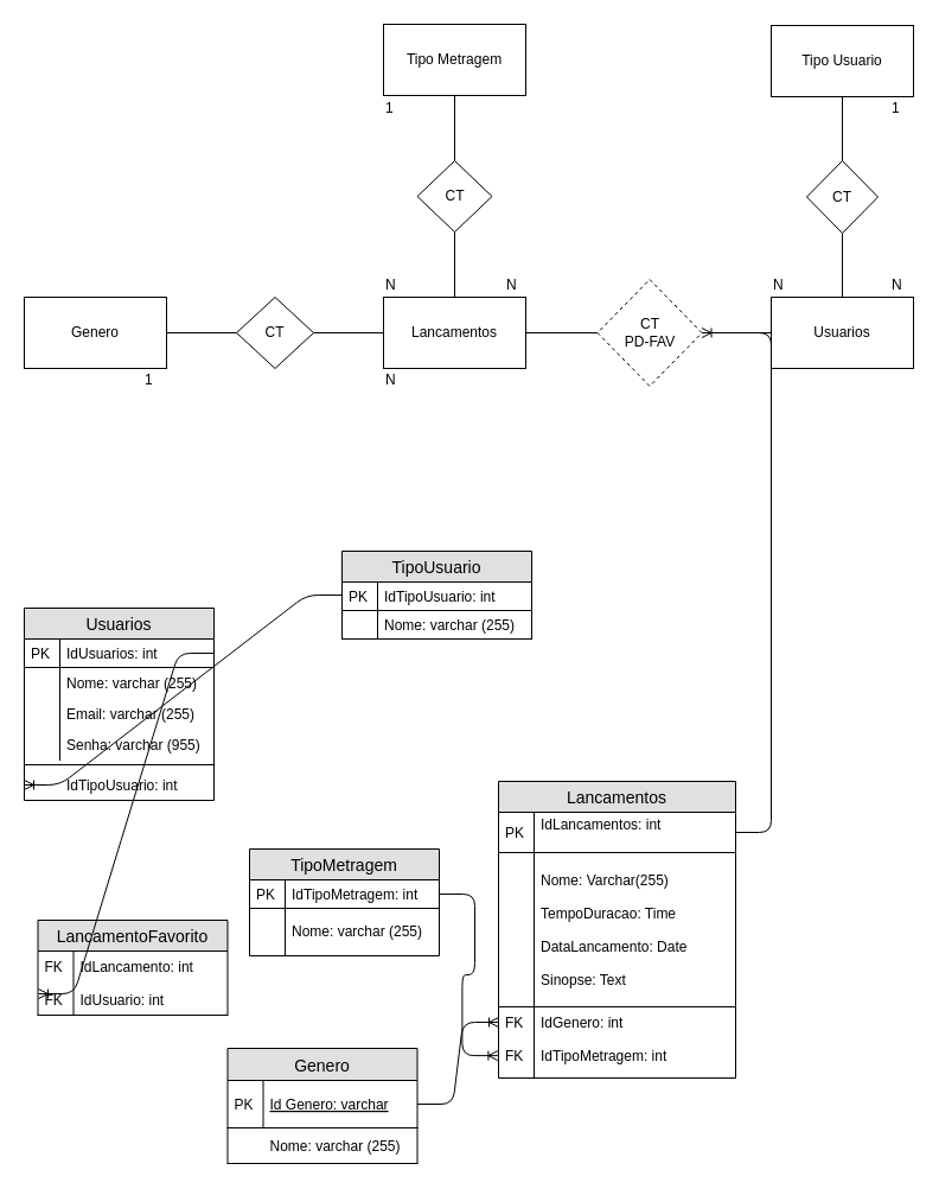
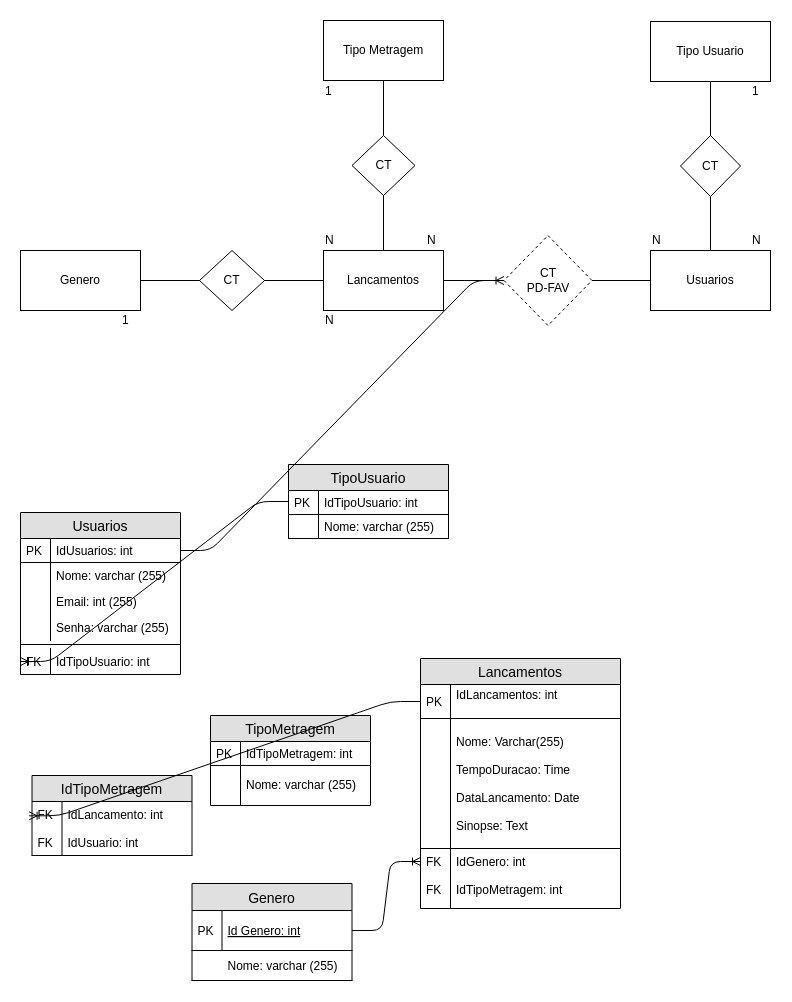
  <mxCell id="0" />
  <mxCell id="1" parent="0" />
  <mxCell id="2" value="Usuarios" style="swimlane;fontStyle=0;childLayout=stackLayout;horizontal=1;startSize=26;fillColor=#e0e0e0;horizontalStack=0;resizeParent=1;resizeParentMax=0;resizeLast=0;collapsible=1;marginBottom=0;swimlaneFillColor=#ffffff;align=center;fontSize=14;" parent="1" vertex="1"><mxGeometry x="20" y="512" width="160" height="162" as="geometry" /></mxCell>
  <mxCell id="3" value="IdUsuarios: int" style="shape=partialRectangle;top=0;left=0;right=0;bottom=1;align=left;verticalAlign=middle;fillColor=none;spacingLeft=34;spacingRight=4;overflow=hidden;rotatable=0;points=[[0,0.5],[1,0.5]];portConstraint=eastwest;dropTarget=0;fontStyle=0;fontSize=12;" parent="2" vertex="1"><mxGeometry y="26" width="160" height="24" as="geometry" /></mxCell>
  <mxCell id="4" value="PK" style="shape=partialRectangle;top=0;left=0;bottom=0;fillColor=none;align=left;verticalAlign=middle;spacingLeft=4;spacingRight=4;overflow=hidden;rotatable=0;points=[];portConstraint=eastwest;part=1;fontSize=12;" parent="3" vertex="1" connectable="0"><mxGeometry width="30" height="24.0" as="geometry" /></mxCell>
  <mxCell id="5" value="Nome: varchar (255)" style="shape=partialRectangle;top=0;left=0;right=0;bottom=0;align=left;verticalAlign=top;fillColor=none;spacingLeft=34;spacingRight=4;overflow=hidden;rotatable=0;points=[[0,0.5],[1,0.5]];portConstraint=eastwest;dropTarget=0;fontSize=12;" parent="2" vertex="1"><mxGeometry y="50" width="160" height="26" as="geometry" /></mxCell>
  <mxCell id="6" value="" style="shape=partialRectangle;top=0;left=0;bottom=0;fillColor=none;align=left;verticalAlign=top;spacingLeft=4;spacingRight=4;overflow=hidden;rotatable=0;points=[];portConstraint=eastwest;part=1;fontSize=12;" parent="5" vertex="1" connectable="0"><mxGeometry width="30" height="26" as="geometry" /></mxCell>
- <mxCell id="7" value="Email: varchar (255)" style="shape=partialRectangle;top=0;left=0;right=0;bottom=0;align=left;verticalAlign=top;fillColor=none;spacingLeft=34;spacingRight=4;overflow=hidden;rotatable=0;points=[[0,0.5],[1,0.5]];portConstraint=eastwest;dropTarget=0;fontSize=12;" parent="2" vertex="1"><mxGeometry y="76" width="160" height="26" as="geometry" /></mxCell>
+ <mxCell id="7" value="Email: int (255)" style="shape=partialRectangle;top=0;left=0;right=0;bottom=0;align=left;verticalAlign=top;fillColor=none;spacingLeft=34;spacingRight=4;overflow=hidden;rotatable=0;points=[[0,0.5],[1,0.5]];portConstraint=eastwest;dropTarget=0;fontSize=12;" parent="2" vertex="1"><mxGeometry y="76" width="160" height="26" as="geometry" /></mxCell>
  <mxCell id="8" value="" style="shape=partialRectangle;top=0;left=0;bottom=0;fillColor=none;align=left;verticalAlign=top;spacingLeft=4;spacingRight=4;overflow=hidden;rotatable=0;points=[];portConstraint=eastwest;part=1;fontSize=12;" parent="7" vertex="1" connectable="0"><mxGeometry width="30" height="26" as="geometry" /></mxCell>
- <mxCell id="9" value="Senha: varchar (955)" style="shape=partialRectangle;top=0;left=0;right=0;bottom=0;align=left;verticalAlign=top;fillColor=none;spacingLeft=34;spacingRight=4;overflow=hidden;rotatable=0;points=[[0,0.5],[1,0.5]];portConstraint=eastwest;dropTarget=0;fontSize=12;" parent="2" vertex="1"><mxGeometry y="102" width="160" height="26" as="geometry" /></mxCell>
+ <mxCell id="9" value="Senha: varchar (255)" style="shape=partialRectangle;top=0;left=0;right=0;bottom=0;align=left;verticalAlign=top;fillColor=none;spacingLeft=34;spacingRight=4;overflow=hidden;rotatable=0;points=[[0,0.5],[1,0.5]];portConstraint=eastwest;dropTarget=0;fontSize=12;" parent="2" vertex="1"><mxGeometry y="102" width="160" height="26" as="geometry" /></mxCell>
  <mxCell id="10" value="" style="shape=partialRectangle;top=0;left=0;bottom=0;fillColor=none;align=left;verticalAlign=top;spacingLeft=4;spacingRight=4;overflow=hidden;rotatable=0;points=[];portConstraint=eastwest;part=1;fontSize=12;" parent="9" vertex="1" connectable="0"><mxGeometry width="30" height="26" as="geometry" /></mxCell>
  <mxCell id="11" value="" style="line;strokeWidth=1;fillColor=none;align=left;verticalAlign=middle;spacingTop=-1;spacingLeft=3;spacingRight=3;rotatable=0;labelPosition=right;points=[];portConstraint=eastwest;fontSize=12;" vertex="1" parent="2"><mxGeometry y="128" width="160" height="8" as="geometry" /></mxCell>
  <mxCell id="12" value="IdTipoUsuario: int" style="shape=partialRectangle;top=0;left=0;right=0;bottom=0;align=left;verticalAlign=top;fillColor=none;spacingLeft=34;spacingRight=4;overflow=hidden;rotatable=0;points=[[0,0.5],[1,0.5]];portConstraint=eastwest;dropTarget=0;fontSize=12;" vertex="1" parent="2"><mxGeometry y="136" width="160" height="26" as="geometry" /></mxCell>
+ <mxCell id="13" value="FK" style="shape=partialRectangle;top=0;left=0;bottom=0;fillColor=none;align=left;verticalAlign=top;spacingLeft=4;spacingRight=4;overflow=hidden;rotatable=0;points=[];portConstraint=eastwest;part=1;fontSize=12;" vertex="1" connectable="0" parent="12"><mxGeometry width="30" height="26" as="geometry" /></mxCell>
  <mxCell id="14" value="Genero" style="swimlane;fontStyle=0;childLayout=stackLayout;horizontal=1;startSize=27;fillColor=#e0e0e0;horizontalStack=0;resizeParent=1;resizeParentMax=0;resizeLast=0;collapsible=1;marginBottom=0;swimlaneFillColor=#ffffff;align=center;fontSize=14;" parent="1" vertex="1"><mxGeometry x="191.5" y="883" width="160" height="97" as="geometry" /></mxCell>
- <mxCell id="15" value="Id Genero: varchar" style="shape=partialRectangle;top=0;left=0;right=0;bottom=1;align=left;verticalAlign=middle;fillColor=none;spacingLeft=34;spacingRight=4;overflow=hidden;rotatable=0;points=[[0,0.5],[1,0.5]];portConstraint=eastwest;dropTarget=0;fontStyle=4;fontSize=12;" parent="14" vertex="1"><mxGeometry y="27" width="160" height="40" as="geometry" /></mxCell>
+ <mxCell id="15" value="Id Genero: int" style="shape=partialRectangle;top=0;left=0;right=0;bottom=1;align=left;verticalAlign=middle;fillColor=none;spacingLeft=34;spacingRight=4;overflow=hidden;rotatable=0;points=[[0,0.5],[1,0.5]];portConstraint=eastwest;dropTarget=0;fontStyle=4;fontSize=12;" parent="14" vertex="1"><mxGeometry y="27" width="160" height="40" as="geometry" /></mxCell>
  <mxCell id="16" value="PK" style="shape=partialRectangle;top=0;left=0;bottom=0;fillColor=none;align=left;verticalAlign=middle;spacingLeft=4;spacingRight=4;overflow=hidden;rotatable=0;points=[];portConstraint=eastwest;part=1;fontSize=12;" parent="15" vertex="1" connectable="0"><mxGeometry width="30" height="40" as="geometry" /></mxCell>
  <mxCell id="17" value="" style="shape=partialRectangle;top=0;left=0;right=0;bottom=0;align=left;verticalAlign=top;fillColor=none;spacingLeft=34;spacingRight=4;overflow=hidden;rotatable=0;points=[[0,0.5],[1,0.5]];portConstraint=eastwest;dropTarget=0;fontSize=12;" parent="14" vertex="1"><mxGeometry y="67" width="160" as="geometry" /></mxCell>
  <mxCell id="18" value="" style="shape=partialRectangle;top=0;left=0;bottom=0;fillColor=none;align=left;verticalAlign=top;spacingLeft=4;spacingRight=4;overflow=hidden;rotatable=0;points=[];portConstraint=eastwest;part=1;fontSize=12;" parent="17" vertex="1" connectable="0"><mxGeometry width="30" as="geometry" /></mxCell>
  <mxCell id="19" value="Nome: varchar (255)" style="shape=partialRectangle;top=0;left=0;right=0;bottom=1;align=left;verticalAlign=middle;fillColor=none;spacingLeft=34;spacingRight=4;overflow=hidden;rotatable=0;points=[[0,0.5],[1,0.5]];portConstraint=eastwest;dropTarget=0;fontStyle=0;fontSize=12;" vertex="1" parent="14"><mxGeometry y="67" width="160" height="30" as="geometry" /></mxCell>
  <mxCell id="20" value="TipoUsuario" style="swimlane;fontStyle=0;childLayout=stackLayout;horizontal=1;startSize=26;fillColor=#e0e0e0;horizontalStack=0;resizeParent=1;resizeParentMax=0;resizeLast=0;collapsible=1;marginBottom=0;swimlaneFillColor=#ffffff;align=center;fontSize=14;" parent="1" vertex="1"><mxGeometry x="288" y="464" width="160" height="74" as="geometry" /></mxCell>
  <mxCell id="21" value="IdTipoUsuario: int" style="shape=partialRectangle;top=0;left=0;right=0;bottom=1;align=left;verticalAlign=middle;fillColor=none;spacingLeft=34;spacingRight=4;overflow=hidden;rotatable=0;points=[[0,0.5],[1,0.5]];portConstraint=eastwest;dropTarget=0;fontStyle=0;fontSize=12;" parent="20" vertex="1"><mxGeometry y="26" width="160" height="24" as="geometry" /></mxCell>
  <mxCell id="22" value="PK" style="shape=partialRectangle;top=0;left=0;bottom=0;fillColor=none;align=left;verticalAlign=middle;spacingLeft=4;spacingRight=4;overflow=hidden;rotatable=0;points=[];portConstraint=eastwest;part=1;fontSize=12;" parent="21" vertex="1" connectable="0"><mxGeometry width="30" height="24" as="geometry" /></mxCell>
  <mxCell id="23" value="Nome: varchar (255)" style="shape=partialRectangle;top=0;left=0;right=0;bottom=1;align=left;verticalAlign=middle;fillColor=none;spacingLeft=34;spacingRight=4;overflow=hidden;rotatable=0;points=[[0,0.5],[1,0.5]];portConstraint=eastwest;dropTarget=0;fontStyle=0;fontSize=12;" vertex="1" parent="20"><mxGeometry y="50" width="160" height="24" as="geometry" /></mxCell>
  <mxCell id="24" value="" style="shape=partialRectangle;top=0;left=0;bottom=0;fillColor=none;align=left;verticalAlign=middle;spacingLeft=4;spacingRight=4;overflow=hidden;rotatable=0;points=[];portConstraint=eastwest;part=1;fontSize=12;" vertex="1" connectable="0" parent="23"><mxGeometry width="30" height="24" as="geometry" /></mxCell>
  <mxCell id="25" value="TipoMetragem" style="swimlane;fontStyle=0;childLayout=stackLayout;horizontal=1;startSize=26;fillColor=#e0e0e0;horizontalStack=0;resizeParent=1;resizeParentMax=0;resizeLast=0;collapsible=1;marginBottom=0;swimlaneFillColor=#ffffff;align=center;fontSize=14;" parent="1" vertex="1"><mxGeometry x="210" y="715" width="160" height="90" as="geometry" /></mxCell>
  <mxCell id="26" value="IdTipoMetragem: int " style="shape=partialRectangle;top=0;left=0;right=0;bottom=1;align=left;verticalAlign=middle;fillColor=none;spacingLeft=34;spacingRight=4;overflow=hidden;rotatable=0;points=[[0,0.5],[1,0.5]];portConstraint=eastwest;dropTarget=0;fontStyle=0;fontSize=12;" parent="25" vertex="1"><mxGeometry y="26" width="160" height="24" as="geometry" /></mxCell>
  <mxCell id="27" value="PK" style="shape=partialRectangle;top=0;left=0;bottom=0;fillColor=none;align=left;verticalAlign=middle;spacingLeft=4;spacingRight=4;overflow=hidden;rotatable=0;points=[];portConstraint=eastwest;part=1;fontSize=12;" parent="26" vertex="1" connectable="0"><mxGeometry width="30" height="24.0" as="geometry" /></mxCell>
  <mxCell id="28" value="" style="shape=partialRectangle;top=0;left=0;right=0;bottom=0;align=left;verticalAlign=top;fillColor=none;spacingLeft=34;spacingRight=4;overflow=hidden;rotatable=0;points=[[0,0.5],[1,0.5]];portConstraint=eastwest;dropTarget=0;fontSize=12;" parent="25" vertex="1"><mxGeometry y="50" width="160" height="6" as="geometry" /></mxCell>
  <mxCell id="29" value="" style="shape=partialRectangle;top=0;left=0;bottom=0;fillColor=none;align=left;verticalAlign=top;spacingLeft=4;spacingRight=4;overflow=hidden;rotatable=0;points=[];portConstraint=eastwest;part=1;fontSize=12;" parent="28" vertex="1" connectable="0"><mxGeometry width="30" height="6" as="geometry" /></mxCell>
  <mxCell id="30" value="Nome: varchar (255)" style="shape=partialRectangle;top=0;left=0;right=0;bottom=0;align=left;verticalAlign=top;fillColor=none;spacingLeft=34;spacingRight=4;overflow=hidden;rotatable=0;points=[[0,0.5],[1,0.5]];portConstraint=eastwest;dropTarget=0;fontSize=12;" parent="25" vertex="1"><mxGeometry y="56" width="160" height="34" as="geometry" /></mxCell>
  <mxCell id="31" value="" style="shape=partialRectangle;top=0;left=0;bottom=0;fillColor=none;align=left;verticalAlign=top;spacingLeft=4;spacingRight=4;overflow=hidden;rotatable=0;points=[];portConstraint=eastwest;part=1;fontSize=12;" parent="30" vertex="1" connectable="0"><mxGeometry width="30" height="34" as="geometry" /></mxCell>
  <mxCell id="32" value="" style="shape=partialRectangle;top=0;left=0;right=0;bottom=0;align=left;verticalAlign=top;fillColor=none;spacingLeft=34;spacingRight=4;overflow=hidden;rotatable=0;points=[[0,0.5],[1,0.5]];portConstraint=eastwest;dropTarget=0;fontSize=12;" parent="25" vertex="1"><mxGeometry y="90" width="160" as="geometry" /></mxCell>
  <mxCell id="33" value="" style="shape=partialRectangle;top=0;left=0;bottom=0;fillColor=none;align=left;verticalAlign=top;spacingLeft=4;spacingRight=4;overflow=hidden;rotatable=0;points=[];portConstraint=eastwest;part=1;fontSize=12;" parent="32" vertex="1" connectable="0"><mxGeometry width="30" as="geometry" /></mxCell>
  <mxCell id="34" value="Lancamentos" style="swimlane;fontStyle=0;childLayout=stackLayout;horizontal=1;startSize=26;fillColor=#e0e0e0;horizontalStack=0;resizeParent=1;resizeParentMax=0;resizeLast=0;collapsible=1;marginBottom=0;swimlaneFillColor=#ffffff;align=center;fontSize=14;" parent="1" vertex="1"><mxGeometry x="420" y="658" width="200" height="250" as="geometry" /></mxCell>
  <mxCell id="35" value="IdLancamentos: int&#10;" style="shape=partialRectangle;top=0;left=0;right=0;bottom=1;align=left;verticalAlign=middle;fillColor=none;spacingLeft=34;spacingRight=4;overflow=hidden;rotatable=0;points=[[0,0.5],[1,0.5]];portConstraint=eastwest;dropTarget=0;fontStyle=0;fontSize=12;" parent="34" vertex="1"><mxGeometry y="26" width="200" height="34" as="geometry" /></mxCell>
  <mxCell id="36" value="PK" style="shape=partialRectangle;top=0;left=0;bottom=0;fillColor=none;align=left;verticalAlign=middle;spacingLeft=4;spacingRight=4;overflow=hidden;rotatable=0;points=[];portConstraint=eastwest;part=1;fontSize=12;" parent="35" vertex="1" connectable="0"><mxGeometry width="30" height="34" as="geometry" /></mxCell>
  <mxCell id="37" value="&#10;Nome: Varchar(255)&#10;&#10;TempoDuracao: Time&#10;&#10;DataLancamento: Date&#10;&#10;Sinopse: Text&#10;" style="shape=partialRectangle;top=0;left=0;right=0;bottom=1;align=left;verticalAlign=middle;fillColor=none;spacingLeft=34;spacingRight=4;overflow=hidden;rotatable=0;points=[[0,0.5],[1,0.5]];portConstraint=eastwest;dropTarget=0;fontStyle=0;fontSize=12;" vertex="1" parent="34"><mxGeometry y="60" width="200" height="130" as="geometry" /></mxCell>
  <mxCell id="38" value="" style="shape=partialRectangle;top=0;left=0;bottom=0;fillColor=none;align=left;verticalAlign=middle;spacingLeft=4;spacingRight=4;overflow=hidden;rotatable=0;points=[];portConstraint=eastwest;part=1;fontSize=12;" vertex="1" connectable="0" parent="37"><mxGeometry width="30" height="130" as="geometry" /></mxCell>
  <mxCell id="39" value="IdGenero: int&#10;&#10;IdTipoMetragem: int&#10;" style="shape=partialRectangle;top=0;left=0;right=0;bottom=0;align=left;verticalAlign=top;fillColor=none;spacingLeft=34;spacingRight=4;overflow=hidden;rotatable=0;points=[[0,0.5],[1,0.5]];portConstraint=eastwest;dropTarget=0;fontSize=12;" parent="34" vertex="1"><mxGeometry y="190" width="200" height="60" as="geometry" /></mxCell>
  <mxCell id="40" value="FK&#10;&#10;FK" style="shape=partialRectangle;top=0;left=0;bottom=0;fillColor=none;align=left;verticalAlign=top;spacingLeft=4;spacingRight=4;overflow=hidden;rotatable=0;points=[];portConstraint=eastwest;part=1;fontSize=12;" parent="39" vertex="1" connectable="0"><mxGeometry width="30" height="60" as="geometry" /></mxCell>
  <mxCell id="41" value="Lancamentos" style="rounded=0;whiteSpace=wrap;html=1;" parent="1" vertex="1"><mxGeometry x="323" y="250" width="120" height="60" as="geometry" /></mxCell>
  <mxCell id="42" value="Tipo Metragem" style="rounded=0;whiteSpace=wrap;html=1;" parent="1" vertex="1"><mxGeometry x="323" y="20" width="120" height="60" as="geometry" /></mxCell>
  <mxCell id="43" value="Usuarios" style="rounded=0;whiteSpace=wrap;html=1;" parent="1" vertex="1"><mxGeometry x="650" y="250" width="120" height="60" as="geometry" /></mxCell>
  <mxCell id="44" value="Genero" style="rounded=0;whiteSpace=wrap;html=1;" parent="1" vertex="1"><mxGeometry x="20" y="250" width="120" height="60" as="geometry" /></mxCell>
  <mxCell id="45" value="Tipo Usuario" style="rounded=0;whiteSpace=wrap;html=1;" parent="1" vertex="1"><mxGeometry x="650" y="21" width="120" height="60" as="geometry" /></mxCell>
  <mxCell id="46" value="" style="endArrow=none;html=1;exitX=0.5;exitY=0;exitDx=0;exitDy=0;entryX=0.5;entryY=1;entryDx=0;entryDy=0;" parent="1" source="60" target="42" edge="1"><mxGeometry width="50" height="50" relative="1" as="geometry"><mxPoint x="185" y="80" as="sourcePoint" /><mxPoint x="235" y="30" as="targetPoint" /></mxGeometry></mxCell>
  <mxCell id="47" value="N" style="text;html=1;resizable=0;points=[];autosize=1;align=left;verticalAlign=top;spacingTop=-4;" parent="1" vertex="1"><mxGeometry x="323" y="230" width="20" height="20" as="geometry" /></mxCell>
  <mxCell id="48" value="1" style="text;html=1;resizable=0;points=[];autosize=1;align=left;verticalAlign=top;spacingTop=-4;" parent="1" vertex="1"><mxGeometry x="323" y="81" width="20" height="20" as="geometry" /></mxCell>
  <mxCell id="49" value="" style="endArrow=none;html=1;entryX=0;entryY=0.5;entryDx=0;entryDy=0;exitX=1;exitY=0.5;exitDx=0;exitDy=0;" parent="1" source="44" target="41" edge="1"><mxGeometry width="50" height="50" relative="1" as="geometry"><mxPoint x="70" y="260" as="sourcePoint" /><mxPoint x="110" y="140" as="targetPoint" /></mxGeometry></mxCell>
  <mxCell id="50" value="N" style="text;html=1;resizable=0;points=[];autosize=1;align=left;verticalAlign=top;spacingTop=-4;" parent="1" vertex="1"><mxGeometry x="323" y="310" width="20" height="20" as="geometry" /></mxCell>
  <mxCell id="51" value="1" style="text;html=1;resizable=0;points=[];autosize=1;align=left;verticalAlign=top;spacingTop=-4;" parent="1" vertex="1"><mxGeometry x="120" y="310" width="20" height="20" as="geometry" /></mxCell>
  <mxCell id="52" value="1" style="text;html=1;resizable=0;points=[];autosize=1;align=left;verticalAlign=top;spacingTop=-4;" parent="1" vertex="1"><mxGeometry x="750" y="81" width="20" height="20" as="geometry" /></mxCell>
  <mxCell id="53" value="CT" style="rhombus;whiteSpace=wrap;html=1;" parent="1" vertex="1"><mxGeometry x="680" y="135" width="60" height="61" as="geometry" /></mxCell>
  <mxCell id="54" value="CT" style="rhombus;whiteSpace=wrap;html=1;" parent="1" vertex="1"><mxGeometry x="199" y="250" width="65" height="60" as="geometry" /></mxCell>
  <mxCell id="55" value="" style="endArrow=none;html=1;exitX=1;exitY=0.5;exitDx=0;exitDy=0;entryX=0;entryY=0.5;entryDx=0;entryDy=0;" parent="1" source="56" target="43" edge="1"><mxGeometry width="50" height="50" relative="1" as="geometry"><mxPoint x="520" y="235" as="sourcePoint" /><mxPoint x="570" y="185" as="targetPoint" /></mxGeometry></mxCell>
  <mxCell id="56" value="CT&lt;br&gt;PD-FAV" style="rhombus;whiteSpace=wrap;html=1;dashed=1;" parent="1" vertex="1"><mxGeometry x="503.5" y="235" width="88" height="90" as="geometry" /></mxCell>
  <mxCell id="57" value="" style="endArrow=none;html=1;exitX=1;exitY=0.5;exitDx=0;exitDy=0;entryX=0;entryY=0.5;entryDx=0;entryDy=0;" parent="1" source="41" target="56" edge="1"><mxGeometry width="50" height="50" relative="1" as="geometry"><mxPoint x="443" y="280" as="sourcePoint" /><mxPoint x="650" y="280" as="targetPoint" /></mxGeometry></mxCell>
  <mxCell id="58" value="N" style="text;html=1;resizable=0;points=[];autosize=1;align=left;verticalAlign=top;spacingTop=-4;" parent="1" vertex="1"><mxGeometry x="425" y="230" width="20" height="20" as="geometry" /></mxCell>
  <mxCell id="59" value="N" style="text;html=1;resizable=0;points=[];autosize=1;align=left;verticalAlign=top;spacingTop=-4;" parent="1" vertex="1"><mxGeometry x="650" y="230" width="20" height="20" as="geometry" /></mxCell>
  <mxCell id="60" value="CT" style="rhombus;whiteSpace=wrap;html=1;" parent="1" vertex="1"><mxGeometry x="351.5" y="135" width="63" height="60" as="geometry" /></mxCell>
  <mxCell id="61" value="" style="endArrow=none;html=1;exitX=0.5;exitY=0;exitDx=0;exitDy=0;entryX=0.5;entryY=1;entryDx=0;entryDy=0;" parent="1" source="41" target="60" edge="1"><mxGeometry width="50" height="50" relative="1" as="geometry"><mxPoint x="383" y="250" as="sourcePoint" /><mxPoint x="383" y="80" as="targetPoint" /></mxGeometry></mxCell>
  <mxCell id="62" value="" style="endArrow=none;html=1;exitX=0.5;exitY=1;exitDx=0;exitDy=0;entryX=0.5;entryY=0;entryDx=0;entryDy=0;" parent="1" source="45" target="53" edge="1"><mxGeometry width="50" height="50" relative="1" as="geometry"><mxPoint x="672.5" y="120.5" as="sourcePoint" /><mxPoint x="747.5" y="120.5" as="targetPoint" /></mxGeometry></mxCell>
  <mxCell id="63" value="" style="endArrow=none;html=1;exitX=0.5;exitY=1;exitDx=0;exitDy=0;entryX=0.5;entryY=0;entryDx=0;entryDy=0;" parent="1" source="53" target="43" edge="1"><mxGeometry width="50" height="50" relative="1" as="geometry"><mxPoint x="463" y="300" as="sourcePoint" /><mxPoint x="538" y="300" as="targetPoint" /><Array as="points" /></mxGeometry></mxCell>
  <mxCell id="64" value="N" style="text;html=1;resizable=0;points=[];autosize=1;align=left;verticalAlign=top;spacingTop=-4;" parent="1" vertex="1"><mxGeometry x="750" y="230" width="20" height="20" as="geometry" /></mxCell>
- <mxCell id="65" value="LancamentoFavorito" style="swimlane;fontStyle=0;childLayout=stackLayout;horizontal=1;startSize=26;fillColor=#e0e0e0;horizontalStack=0;resizeParent=1;resizeParentMax=0;resizeLast=0;collapsible=1;marginBottom=0;swimlaneFillColor=#ffffff;align=center;fontSize=14;" vertex="1" parent="1"><mxGeometry x="31.5" y="775" width="160" height="80" as="geometry" /></mxCell>
+ <mxCell id="65" value="IdTipoMetragem" style="swimlane;fontStyle=0;childLayout=stackLayout;horizontal=1;startSize=26;fillColor=#e0e0e0;horizontalStack=0;resizeParent=1;resizeParentMax=0;resizeLast=0;collapsible=1;marginBottom=0;swimlaneFillColor=#ffffff;align=center;fontSize=14;" vertex="1" parent="1"><mxGeometry x="31.5" y="775" width="160" height="80" as="geometry" /></mxCell>
  <mxCell id="66" value="IdLancamento: int&#10;&#10;IdUsuario: int" style="shape=partialRectangle;top=0;left=0;right=0;bottom=1;align=left;verticalAlign=middle;fillColor=none;spacingLeft=34;spacingRight=4;overflow=hidden;rotatable=0;points=[[0,0.5],[1,0.5]];portConstraint=eastwest;dropTarget=0;fontStyle=0;fontSize=12;" vertex="1" parent="65"><mxGeometry y="26" width="160" height="54" as="geometry" /></mxCell>
  <mxCell id="67" value="FK&#10;&#10;FK" style="shape=partialRectangle;top=0;left=0;bottom=0;fillColor=none;align=left;verticalAlign=middle;spacingLeft=4;spacingRight=4;overflow=hidden;rotatable=0;points=[];portConstraint=eastwest;part=1;fontSize=12;" vertex="1" connectable="0" parent="66"><mxGeometry width="30" height="54.0" as="geometry" /></mxCell>
- <mxCell id="68" value="" style="edgeStyle=entityRelationEdgeStyle;fontSize=12;html=1;endArrow=ERoneToMany;entryX=0.003;entryY=0.667;entryDx=0;entryDy=0;entryPerimeter=0;exitX=1;exitY=0.5;exitDx=0;exitDy=0;" edge="1" parent="1" source="3" target="66"><mxGeometry width="100" height="100" relative="1" as="geometry"><mxPoint x="130" y="1020" as="sourcePoint" /><mxPoint x="90" y="1000" as="targetPoint" /></mxGeometry></mxCell>
- <mxCell id="69" value="" style="edgeStyle=entityRelationEdgeStyle;fontSize=12;html=1;endArrow=ERoneToMany;" edge="1" parent="1" source="35" target="56"><mxGeometry width="100" height="100" relative="1" as="geometry"><mxPoint x="-20" y="1100" as="sourcePoint" /><mxPoint x="80" y="1000" as="targetPoint" /></mxGeometry></mxCell>
+ <mxCell id="68" value="" style="edgeStyle=entityRelationEdgeStyle;fontSize=12;html=1;endArrow=ERoneToMany;exitX=1;exitY=0.5;exitDx=0;exitDy=0;" edge="1" parent="1" source="3" target="56"><mxGeometry width="100" height="100" relative="1" as="geometry"><mxPoint x="130" y="1020" as="sourcePoint" /><mxPoint x="90" y="1000" as="targetPoint" /></mxGeometry></mxCell>
+ <mxCell id="69" value="" style="edgeStyle=entityRelationEdgeStyle;fontSize=12;html=1;endArrow=ERoneToMany;entryX=-0.018;entryY=0.265;entryDx=0;entryDy=0;entryPerimeter=0;" edge="1" parent="1" source="35" target="66"><mxGeometry width="100" height="100" relative="1" as="geometry"><mxPoint x="-20" y="1100" as="sourcePoint" /><mxPoint x="80" y="1000" as="targetPoint" /></mxGeometry></mxCell>
  <mxCell id="70" value="" style="edgeStyle=entityRelationEdgeStyle;fontSize=12;html=1;endArrow=ERoneToMany;entryX=0;entryY=0.5;entryDx=0;entryDy=0;" edge="1" parent="1" source="20" target="12"><mxGeometry width="100" height="100" relative="1" as="geometry"><mxPoint x="430" y="356.667" as="sourcePoint" /><mxPoint x="90" y="1000" as="targetPoint" /></mxGeometry></mxCell>
  <mxCell id="71" value="" style="edgeStyle=entityRelationEdgeStyle;fontSize=12;html=1;endArrow=ERoneToMany;exitX=1;exitY=0.5;exitDx=0;exitDy=0;" edge="1" parent="1" source="15"><mxGeometry width="100" height="100" relative="1" as="geometry"><mxPoint x="-20" y="1100" as="sourcePoint" /><mxPoint x="420" y="861" as="targetPoint" /></mxGeometry></mxCell>
- <mxCell id="72" value="" style="edgeStyle=entityRelationEdgeStyle;fontSize=12;html=1;endArrow=ERoneToMany;entryX=-0.003;entryY=0.685;entryDx=0;entryDy=0;entryPerimeter=0;exitX=1;exitY=0.5;exitDx=0;exitDy=0;" edge="1" parent="1" source="26" target="39"><mxGeometry width="100" height="100" relative="1" as="geometry"><mxPoint x="260" y="839.048" as="sourcePoint" /><mxPoint x="370" y="1000" as="targetPoint" /></mxGeometry></mxCell>
